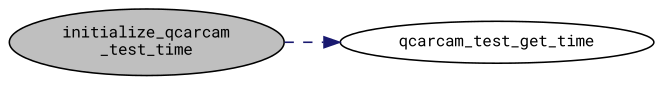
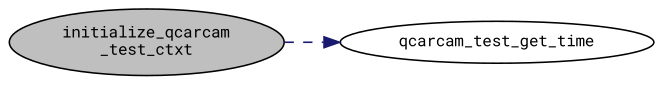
  digraph {
    rankdir=LR
    fontname="Roboto Mono"
    node [color=black fontname="Roboto Mono" fontsize=10 shape=ellipse style=filled]
-   n1 [fillcolor=grey75 fontcolor=black height=0.2 label="initialize_qcarcam\l_test_time" width=0.4]
+   n1 [fillcolor=grey75 fontcolor=black height=0.2 label="initialize_qcarcam\l_test_ctxt" width=0.4]
    n2 [fillcolor=white height=0.2 label=qcarcam_test_get_time width=0.4]
    n1 -> n2 [color=midnightblue fontname="Roboto Mono" fontsize=10 labelfontname=Helvetica labelfontsize=10 style=dashed]
  }
